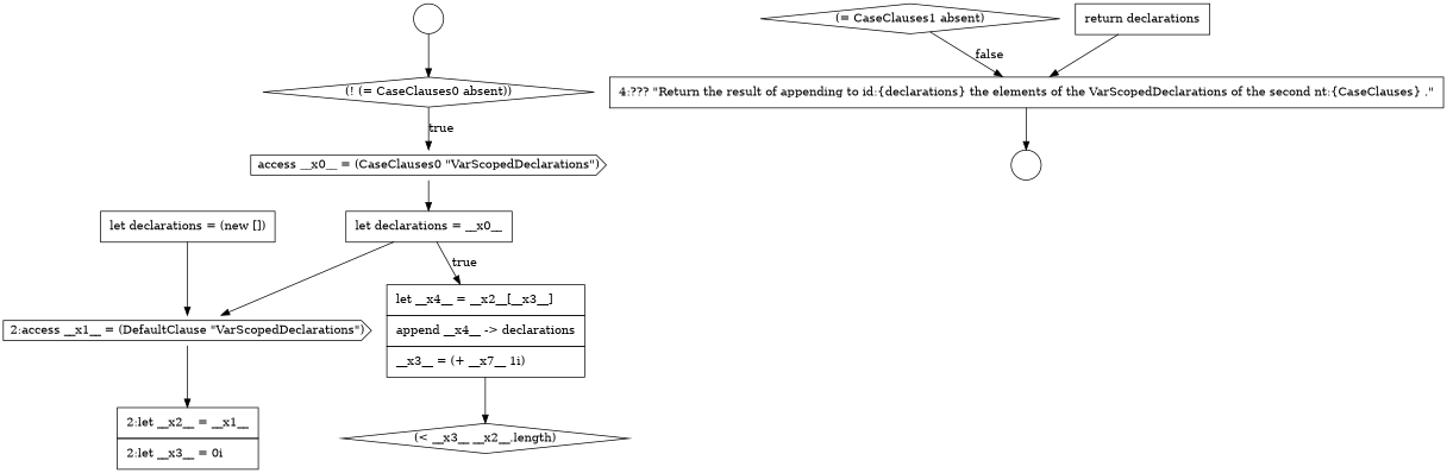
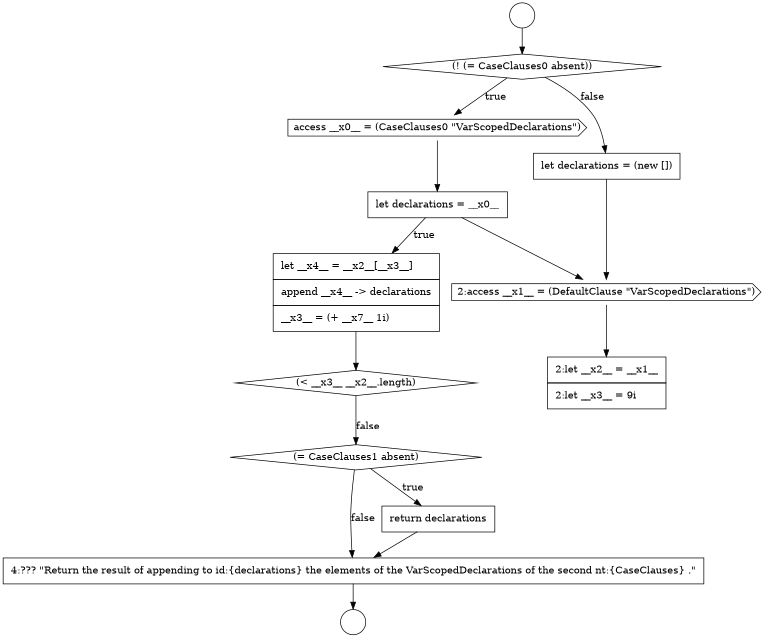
  digraph {
    node [color=black fillcolor=white shape=none style=filled]
    edge [color=black]
    n1 [label=<<font color="black">access __x0__ = (CaseClauses0 &quot;VarScopedDeclarations&quot;)</font>> shape=cds]
    n2 [label=<<font color="black">     <table border="0" cellborder="1" cellspacing="0" cellpadding="10">       <tr><td align="left">let declarations = __x0__</td></tr>     </table>   </font>> margin=0]
    n3 [label=<<font color="black">     <table border="0" cellborder="1" cellspacing="0" cellpadding="10">       <tr><td align="left">let __x4__ = __x2__[__x3__]</td></tr>       <tr><td align="left">append __x4__ -&gt; declarations</td></tr>       <tr><td align="left">__x3__ = (+ __x7__ 1i)</td></tr>     </table>   </font>> margin=0]
    n4 [label=<<font color="black">2:access __x1__ = (DefaultClause &quot;VarScopedDeclarations&quot;)</font>> shape=cds]
    n5 [label=<<font color="black">     <table border="0" cellborder="1" cellspacing="0" cellpadding="10">       <tr><td align="left">4:??? &quot;Return the result of appending to id:{declarations} the elements of the VarScopedDeclarations of the second nt:{CaseClauses} .&quot;</td></tr>     </table>   </font>> margin=0]
    n6 [label=" " shape=circle]
    n7 [label=<<font color="black">(&lt; __x3__ __x2__.length)</font>> shape=diamond]
    n8 [label=<<font color="black">(= CaseClauses1 absent)</font>> shape=diamond]
    n9 [label=<<font color="black">     <table border="0" cellborder="1" cellspacing="0" cellpadding="10">       <tr><td align="left">return declarations</td></tr>     </table>   </font>> margin=0]
-   n10 [label=<<font color="black">     <table border="0" cellborder="1" cellspacing="0" cellpadding="10">       <tr><td align="left">2:let __x2__ = __x1__</td></tr>       <tr><td align="left">2:let __x3__ = 0i</td></tr>     </table>   </font>> margin=0]
+   n10 [label=<<font color="black">     <table border="0" cellborder="1" cellspacing="0" cellpadding="10">       <tr><td align="left">2:let __x2__ = __x1__</td></tr>       <tr><td align="left">2:let __x3__ = 9i</td></tr>     </table>   </font>> margin=0]
    n11 [label=<<font color="black">     <table border="0" cellborder="1" cellspacing="0" cellpadding="10">       <tr><td align="left">let declarations = (new [])</td></tr>     </table>   </font>> margin=0]
    n12 [label=" " shape=circle]
    n13 [label=<<font color="black">(! (= CaseClauses0 absent))</font>> shape=diamond]
    n1 -> n2
    n2 -> n3 [label=<<font color="black">true</font>>]
    n2 -> n4
    n3 -> n7
    n4 -> n10
    n5 -> n6
+   n7 -> n8 [label=<<font color="black">false</font>>]
    n8 -> n5 [label=<<font color="black">false</font>>]
+   n8 -> n9 [label=<<font color="black">true</font>>]
    n9 -> n5
    n11 -> n4
    n12 -> n13
    n13 -> n1 [label=<<font color="black">true</font>>]
+   n13 -> n11 [label=<<font color="black">false</font>>]
  }
